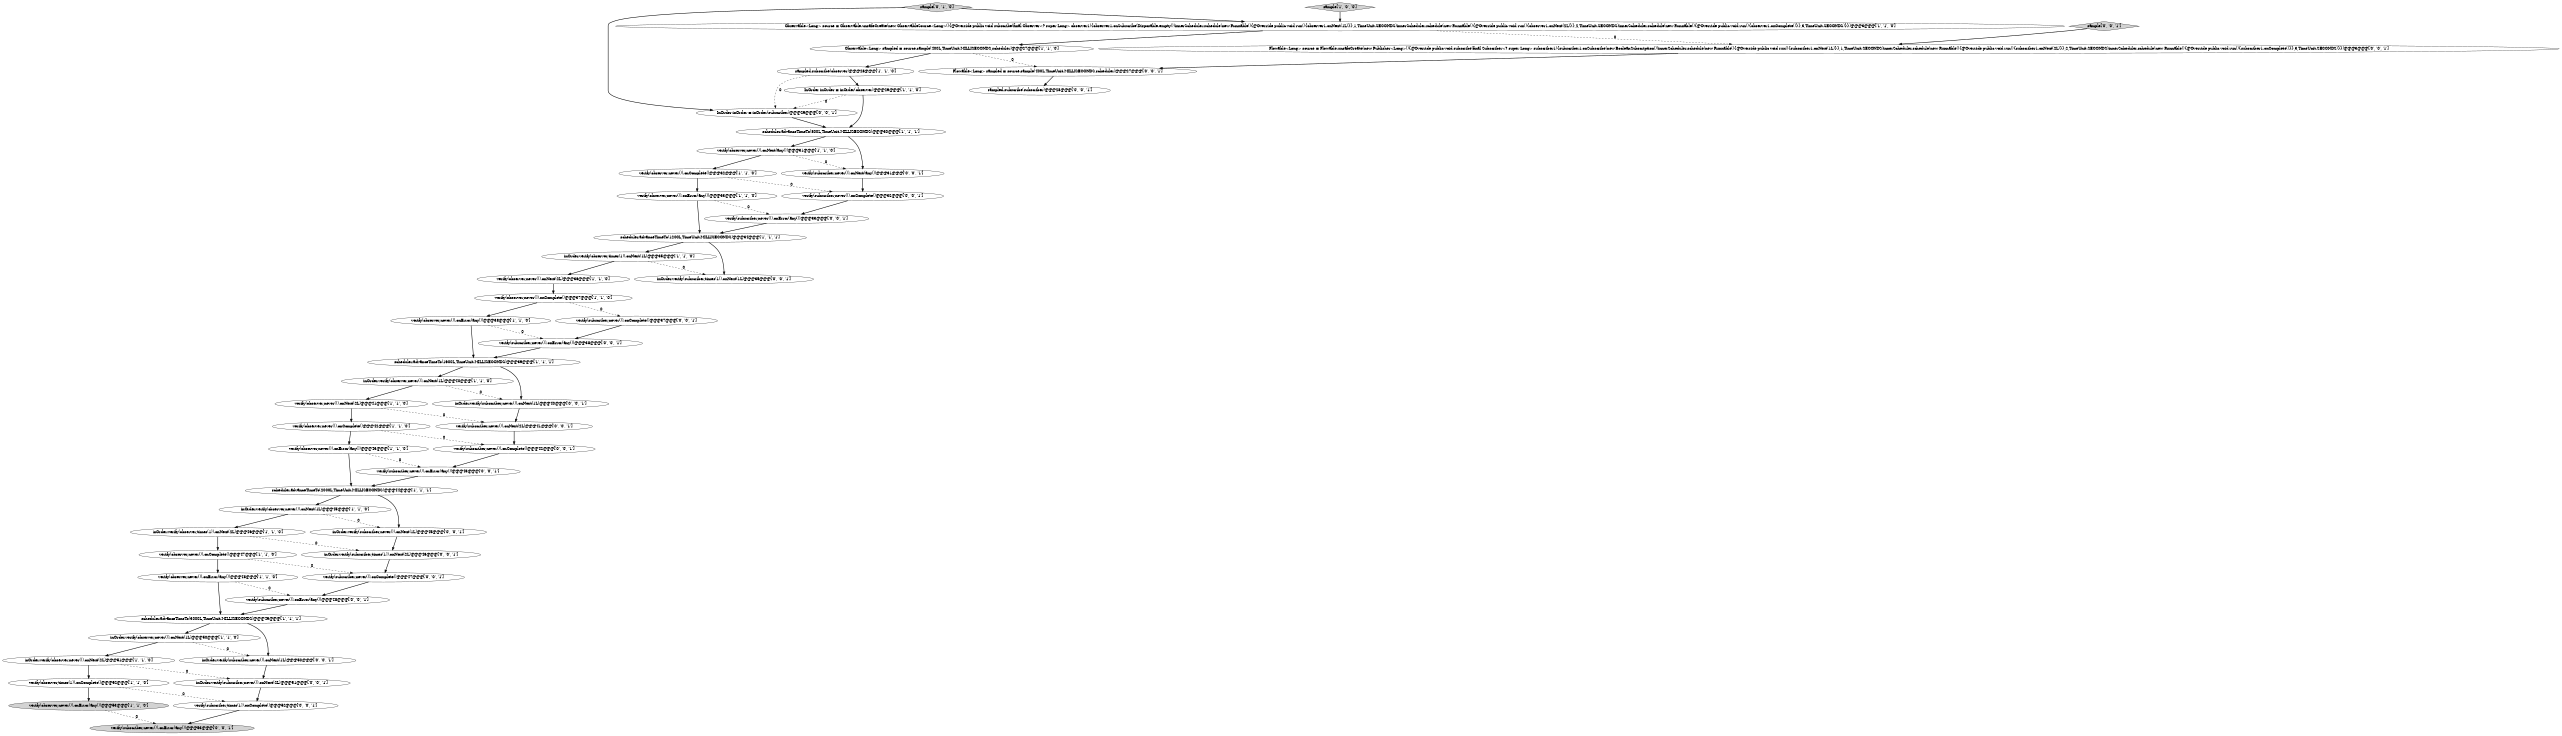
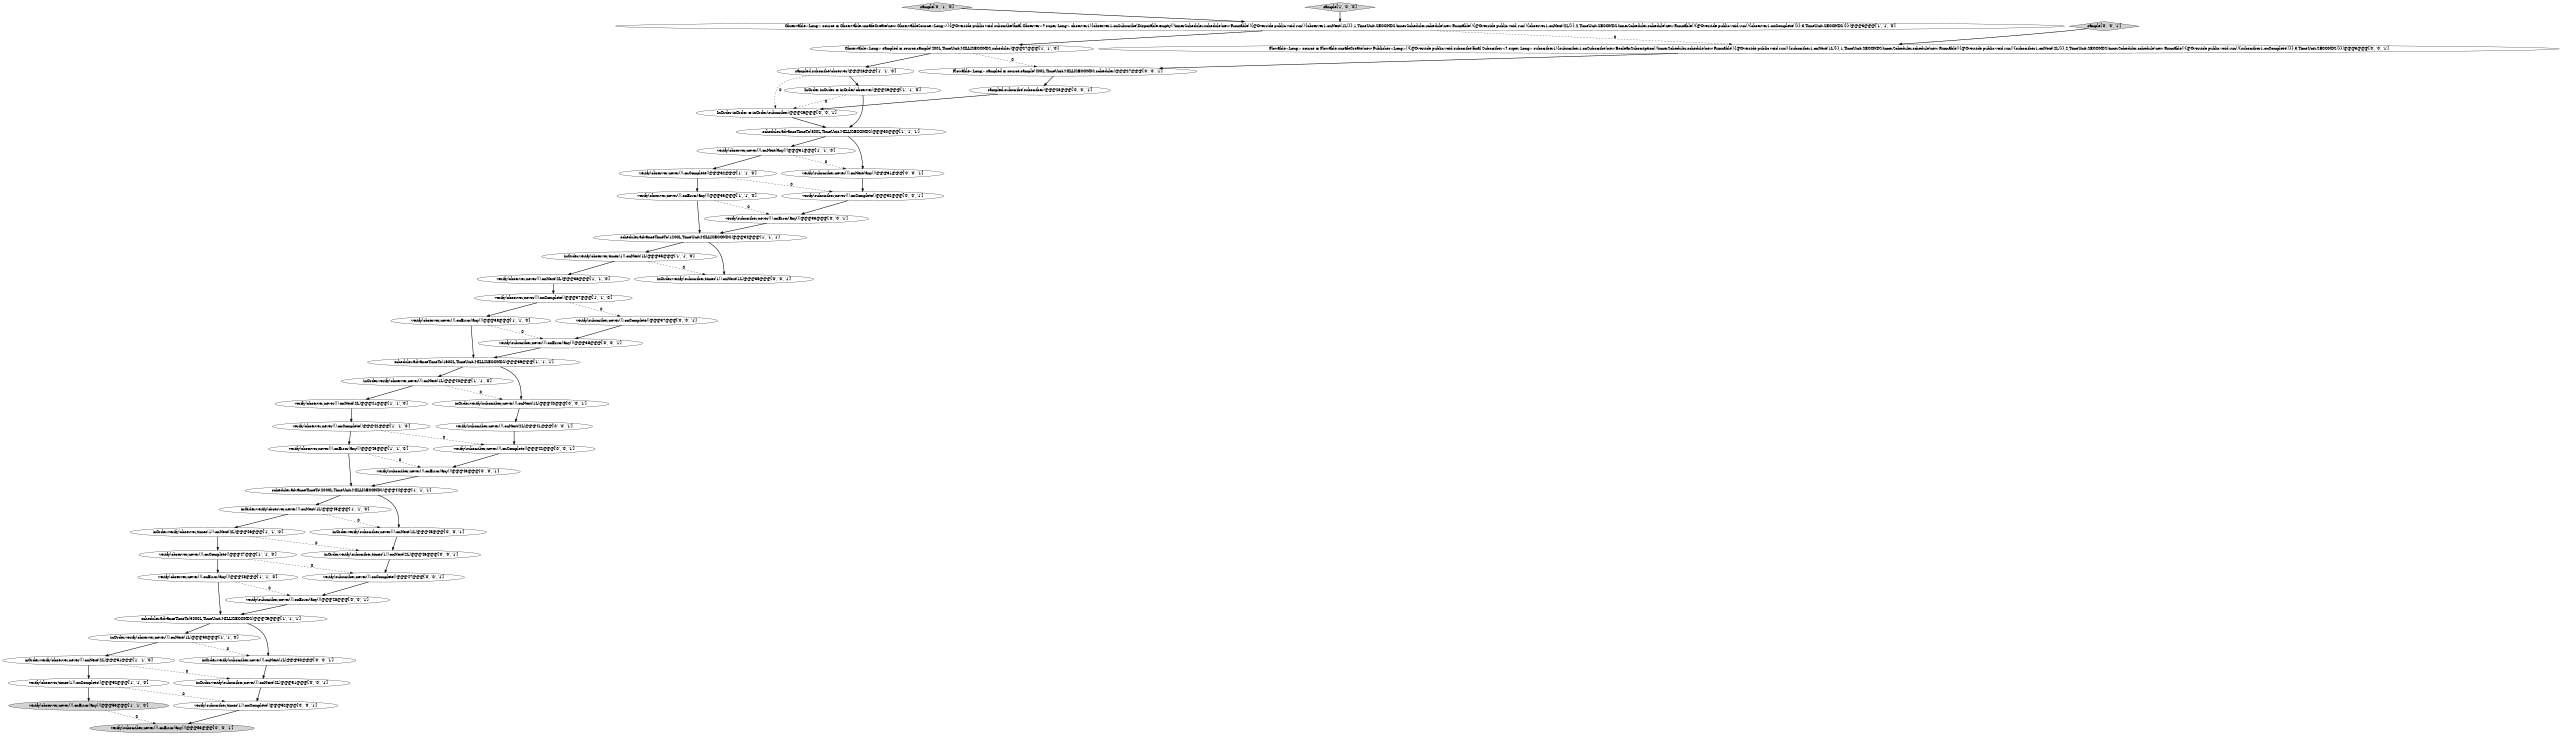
  digraph {
    node [fillcolor=white shape=ellipse style=filled]
    edge [style=bold]
    n1 [label="inOrder.verify(subscriber,never()).onNext(1L)@@@40@@@['0', '0', '1']"]
    n2 [label="verify(subscriber,never()).onNext(2L)@@@41@@@['0', '0', '1']"]
    n3 [label="verify(subscriber,never()).onComplete()@@@42@@@['0', '0', '1']"]
    n4 [label="verify(observer,never()).onComplete()@@@42@@@['1', '1', '0']"]
    n5 [label="verify(observer,never()).onError(any())@@@43@@@['1', '1', '0']"]
    n6 [label="verify(subscriber,never()).onError(any())@@@43@@@['0', '0', '1']"]
    n7 [label="scheduler.advanceTimeTo(2000L,TimeUnit.MILLISECONDS)@@@44@@@['1', '1', '1']"]
    n8 [label="verify(observer,never()).onComplete()@@@37@@@['1', '1', '0']"]
    n9 [label="verify(subscriber,never()).onComplete()@@@37@@@['0', '0', '1']"]
    n10 [label="verify(observer,never()).onError(any())@@@38@@@['1', '1', '0']"]
    n11 [label="verify(subscriber,never()).onError(any())@@@38@@@['0', '0', '1']"]
    n12 [label="scheduler.advanceTimeTo(1600L,TimeUnit.MILLISECONDS)@@@39@@@['1', '1', '1']"]
    n13 [label="verify(observer,never()).onNext(any())@@@31@@@['1', '1', '0']"]
    n14 [label="verify(observer,never()).onComplete()@@@32@@@['1', '1', '0']"]
    n15 [label="verify(subscriber,never()).onNext(any())@@@31@@@['0', '0', '1']"]
    n16 [label="verify(subscriber,never()).onComplete()@@@32@@@['0', '0', '1']"]
    n17 [label="verify(observer,never()).onError(any())@@@33@@@['1', '1', '0']"]
    n18 [label="inOrder.verify(subscriber,never()).onNext(1L)@@@45@@@['0', '0', '1']"]
    n19 [label="inOrder.verify(subscriber,times(1)).onNext(2L)@@@46@@@['0', '0', '1']"]
    n20 [label="verify(subscriber,never()).onComplete()@@@47@@@['0', '0', '1']"]
    n21 [label="verify(subscriber,never()).onError(any())@@@33@@@['0', '0', '1']"]
    n22 [label="scheduler.advanceTimeTo(1200L,TimeUnit.MILLISECONDS)@@@34@@@['1', '1', '1']"]
    n23 [label="inOrder.verify(observer,times(1)).onNext(1L)@@@35@@@['1', '1', '0']"]
    n24 [label="verify(observer,never()).onNext(2L)@@@36@@@['1', '1', '0']"]
    n25 [label="inOrder.verify(subscriber,times(1)).onNext(1L)@@@35@@@['0', '0', '1']"]
    n26 [label="Flowable<Long> source = Flowable.unsafeCreate(new Publisher<Long>(){@Override public void subscribe(final Subscriber<? super Long> subscriber1){subscriber1.onSubscribe(new BooleanSubscription())innerScheduler.schedule(new Runnable(){@Override public void run(){subscriber1.onNext(1L)}},1,TimeUnit.SECONDS)innerScheduler.schedule(new Runnable(){@Override public void run(){subscriber1.onNext(2L)}},2,TimeUnit.SECONDS)innerScheduler.schedule(new Runnable(){@Override public void run(){subscriber1.onComplete()}},3,TimeUnit.SECONDS)}})@@@3@@@['0', '0', '1']"]
    n27 [label="Flowable<Long> sampled = source.sample(400L,TimeUnit.MILLISECONDS,scheduler)@@@27@@@['0', '0', '1']"]
    n28 [label="sampled.subscribe(subscriber)@@@28@@@['0', '0', '1']"]
    n29 [label="inOrder.verify(observer,never()).onNext(1L)@@@45@@@['1', '1', '0']"]
    n30 [label="inOrder.verify(observer,times(1)).onNext(2L)@@@46@@@['1', '1', '0']"]
    n31 [label="verify(observer,never()).onComplete()@@@47@@@['1', '1', '0']"]
    n32 [label="InOrder inOrder = inOrder(observer)@@@29@@@['1', '1', '0']"]
    n33 [label="scheduler.advanceTimeTo(800L,TimeUnit.MILLISECONDS)@@@30@@@['1', '1', '1']"]
    n34 [label="InOrder inOrder = inOrder(subscriber)@@@29@@@['0', '0', '1']"]
    n35 [label="inOrder.verify(observer,never()).onNext(1L)@@@40@@@['1', '1', '0']"]
    n36 [fillcolor=lightgray label="sample['1', '0', '0']" shape=diamond]
    n37 [label="Observable<Long> source = Observable.unsafeCreate(new ObservableSource<Long>(){@Override public void subscribe(final Observer<? super Long> observer1){observer1.onSubscribe(Disposable.empty())innerScheduler.schedule(new Runnable(){@Override public void run(){observer1.onNext(1L)}},1,TimeUnit.SECONDS)innerScheduler.schedule(new Runnable(){@Override public void run(){observer1.onNext(2L)}},2,TimeUnit.SECONDS)innerScheduler.schedule(new Runnable(){@Override public void run(){observer1.onComplete()}},3,TimeUnit.SECONDS)}})@@@3@@@['1', '1', '0']"]
    n38 [label="Observable<Long> sampled = source.sample(400L,TimeUnit.MILLISECONDS,scheduler)@@@27@@@['1', '1', '0']"]
    n39 [fillcolor=lightgray label="sample['0', '1', '0']" shape=diamond]
    n40 [label="verify(subscriber,times(1)).onComplete()@@@52@@@['0', '0', '1']"]
    n41 [fillcolor=lightgray label="verify(subscriber,never()).onError(any())@@@53@@@['0', '0', '1']"]
    n42 [label="sampled.subscribe(observer)@@@28@@@['1', '1', '0']"]
    n43 [label="verify(observer,never()).onError(any())@@@48@@@['1', '1', '0']"]
    n44 [label="verify(subscriber,never()).onError(any())@@@48@@@['0', '0', '1']"]
    n45 [label="scheduler.advanceTimeTo(3000L,TimeUnit.MILLISECONDS)@@@49@@@['1', '1', '1']"]
    n46 [label="verify(observer,times(1)).onComplete()@@@52@@@['1', '1', '0']"]
    n47 [fillcolor=lightgray label="verify(observer,never()).onError(any())@@@53@@@['1', '1', '0']"]
    n48 [fillcolor=lightgray label="sample['0', '0', '1']" shape=diamond]
    n49 [label="inOrder.verify(subscriber,never()).onNext(1L)@@@50@@@['0', '0', '1']"]
    n50 [label="inOrder.verify(subscriber,never()).onNext(2L)@@@51@@@['0', '0', '1']"]
    n51 [label="inOrder.verify(observer,never()).onNext(1L)@@@50@@@['1', '1', '0']"]
    n52 [label="inOrder.verify(observer,never()).onNext(2L)@@@51@@@['1', '1', '0']"]
    n53 [label="verify(observer,never()).onNext(2L)@@@41@@@['1', '1', '0']"]
    n1 -> n2
    n2 -> n3
    n3 -> n6
    n4 -> n3 [label=0 style=dashed]
    n4 -> n5
    n5 -> n6 [label=0 style=dashed]
    n5 -> n7
    n6 -> n7
    n7 -> n18
    n7 -> n29
    n8 -> n9 [label=0 style=dashed]
    n8 -> n10
    n9 -> n11
    n10 -> n11 [label=0 style=dashed]
    n10 -> n12
    n11 -> n12
    n12 -> n1
    n12 -> n35
    n13 -> n14
    n13 -> n15 [label=0 style=dashed]
    n14 -> n16 [label=0 style=dashed]
    n14 -> n17
    n15 -> n16
    n16 -> n21
    n17 -> n21 [label=0 style=dashed]
    n17 -> n22
    n18 -> n19
    n19 -> n20
    n20 -> n44
    n21 -> n22
    n22 -> n23
    n22 -> n25
    n23 -> n24
    n23 -> n25 [label=0 style=dashed]
    n24 -> n8
    n26 -> n27
    n27 -> n28
-   n39 -> n34
+   n28 -> n34
    n29 -> n18 [label=0 style=dashed]
    n29 -> n30
    n30 -> n19 [label=0 style=dashed]
    n30 -> n31
    n31 -> n20 [label=0 style=dashed]
    n31 -> n43
    n32 -> n33
    n32 -> n34 [label=0 style=dashed]
    n33 -> n13
    n33 -> n15
    n34 -> n33
    n35 -> n1 [label=0 style=dashed]
    n35 -> n53
    n36 -> n37
    n37 -> n26 [label=0 style=dashed]
    n37 -> n38
    n38 -> n27 [label=0 style=dashed]
    n38 -> n42
    n39 -> n37
    n40 -> n41
    n42 -> n32
    n42 -> n34 [label=0 style=dashed]
    n43 -> n44 [label=0 style=dashed]
    n43 -> n45
    n44 -> n45
    n45 -> n49
    n45 -> n51
    n46 -> n40 [label=0 style=dashed]
    n46 -> n47
    n47 -> n41 [label=0 style=dashed]
    n48 -> n26
    n49 -> n50
    n50 -> n40
    n51 -> n49 [label=0 style=dashed]
    n51 -> n52
    n52 -> n46
    n52 -> n50 [label=0 style=dashed]
-   n53 -> n2 [label=0 style=dashed]
    n53 -> n4
  }
